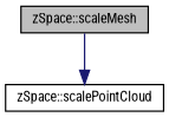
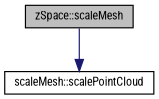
  digraph {
    rankdir=TB
    fontname="Roboto Condensed"
    node [color=black fontname="Roboto Condensed" fontsize=10 shape=record style=filled]
    n1 [fillcolor=grey75 fontcolor=black height=0.2 label="zSpace::scaleMesh" width=0.4]
-   n2 [fillcolor=white height=0.2 label="zSpace::scalePointCloud" width=0.4]
+   n2 [fillcolor=white height=0.2 label="scaleMesh::scalePointCloud" width=0.4]
    n1 -> n2 [color=midnightblue fontname="Roboto Condensed" fontsize=10 labelfontname=Helvetica labelfontsize=10 style=solid]
  }
